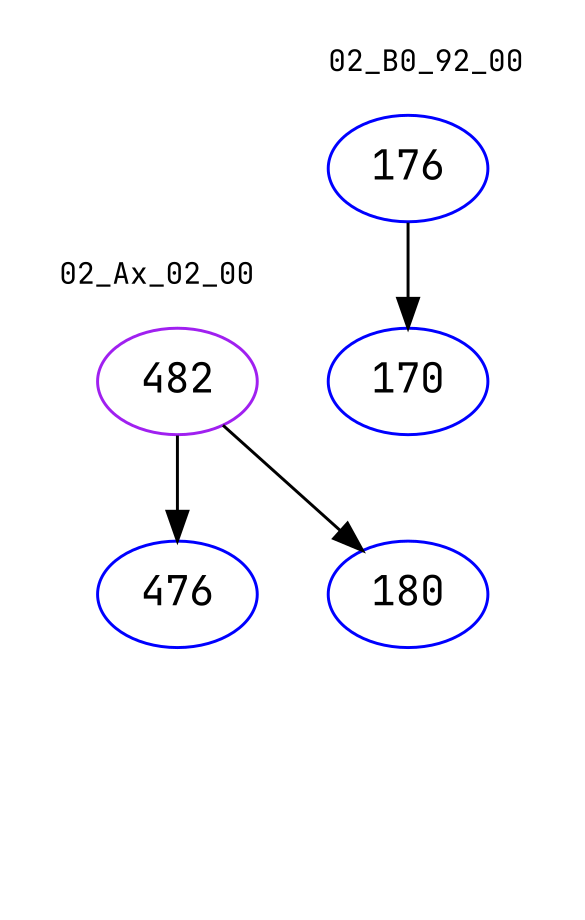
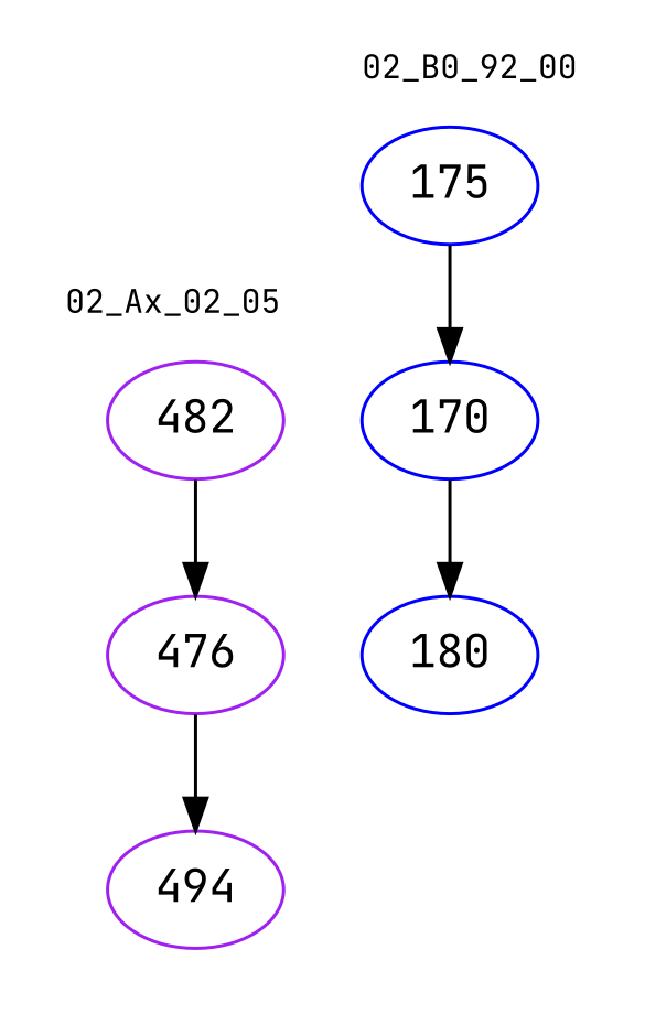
  digraph {
    fontname="JetBrains Mono"
    node [color=blue fontname="JetBrains Mono"]
    edge [color=black fontname="JetBrains Mono"]
    n1 [color=purple label=482]
-   n2 [label=476]
-   n4 [label=176]
+   n2 [color=purple label=476]
+   n3 [color=purple label=494]
+   n4 [label=175]
    n5 [label=170]
    n6 [label=180]
    subgraph cluster_1 {
      color=white
      fontsize=10
-     label="02_Ax_02_00"
+     label="02_Ax_02_05"
      n1
      n2
+     n3
    }
    subgraph cluster_2 {
      color=white
      fontsize=10
      label="02_B0_92_00"
      n4
      n5
      n6
    }
    n1 -> n2
+   n2 -> n3
    n4 -> n5
-   n1 -> n6
+   n5 -> n6
  }
